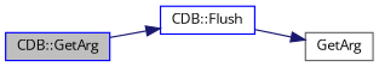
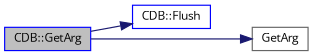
  digraph {
    fontname="Open Sans"
    rankdir=LR
    node [color=blue fillcolor=white fontname="Open Sans" fontsize=10 shape=record style=filled]
    edge [color=midnightblue fontname="Open Sans" fontsize=10 labelfontname=Helvetica labelfontsize=10 style=solid]
    n1 [fillcolor=grey75 fontcolor=black height=0.2 label="CDB::GetArg" width=0.4]
    n2 [height=0.2 label="CDB::Flush" width=0.4]
    n3 [color=gray40 height=0.2 label=GetArg width=0.4]
    n1 -> n2
-   n2 -> n3
+   n1 -> n3
  }
